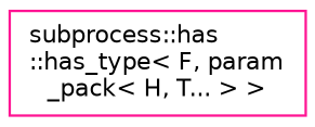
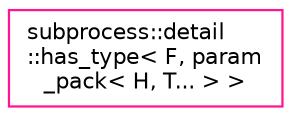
  digraph {
    rankdir=LR
-   n1 [color=deeppink fillcolor=white fontname=Helvetica fontsize=10 height=0.2 label="subprocess::has\l::has_type\< F, param\l_pack\< H, T... \> \>" shape=record style=filled width=0.4]
+   n1 [color=deeppink fillcolor=white fontname=Helvetica fontsize=10 height=0.2 label="subprocess::detail\l::has_type\< F, param\l_pack\< H, T... \> \>" shape=record style=filled width=0.4]
  }
